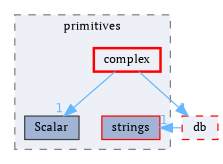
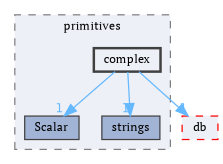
  digraph {
    compound=true
    fontname="PT Serif"
    node [color=grey25 fillcolor="#a2b4d6" fontname="PT Serif" fontsize=10 shape=box style=filled]
    edge [color=steelblue1 fontcolor=steelblue1 fontname="PT Serif" fontsize=10 headlabel=1 labeldistance=1.5 labelfontname=Helvetica labelfontsize=10]
    n1 [height=0.2 label=Scalar width=0.4]
-   n2 [color=red height=0.2 label=strings width=0.4]
-   n3 [color=red fillcolor="#edf0f7" height=0.2 label=complex style="filled,bold" width=0.4]
+   n2 [height=0.2 label=strings width=0.4]
+   n3 [fillcolor="#edf0f7" height=0.2 label=complex style="filled,bold" width=0.4]
    n4 [color=red fillcolor="#edf0f7" height=0.2 label=db style="filled,dashed" width=0.4]
    subgraph cluster_1 {
      bgcolor="#edf0f7"
      fontsize=10
      label=primitives
      pencolor=grey50
      style="filled,dashed"
      n1
      n2
      n3
    }
    n3 -> n1
-   n4 -> n2
+   n3 -> n2
    n3 -> n4
  }
